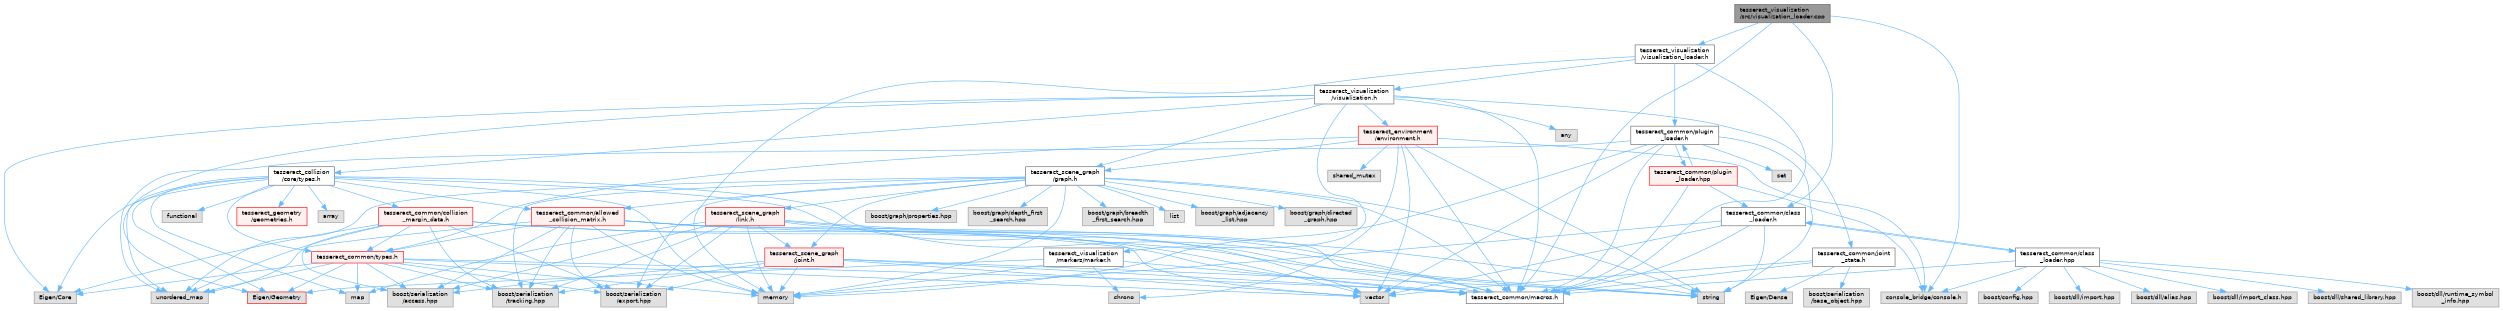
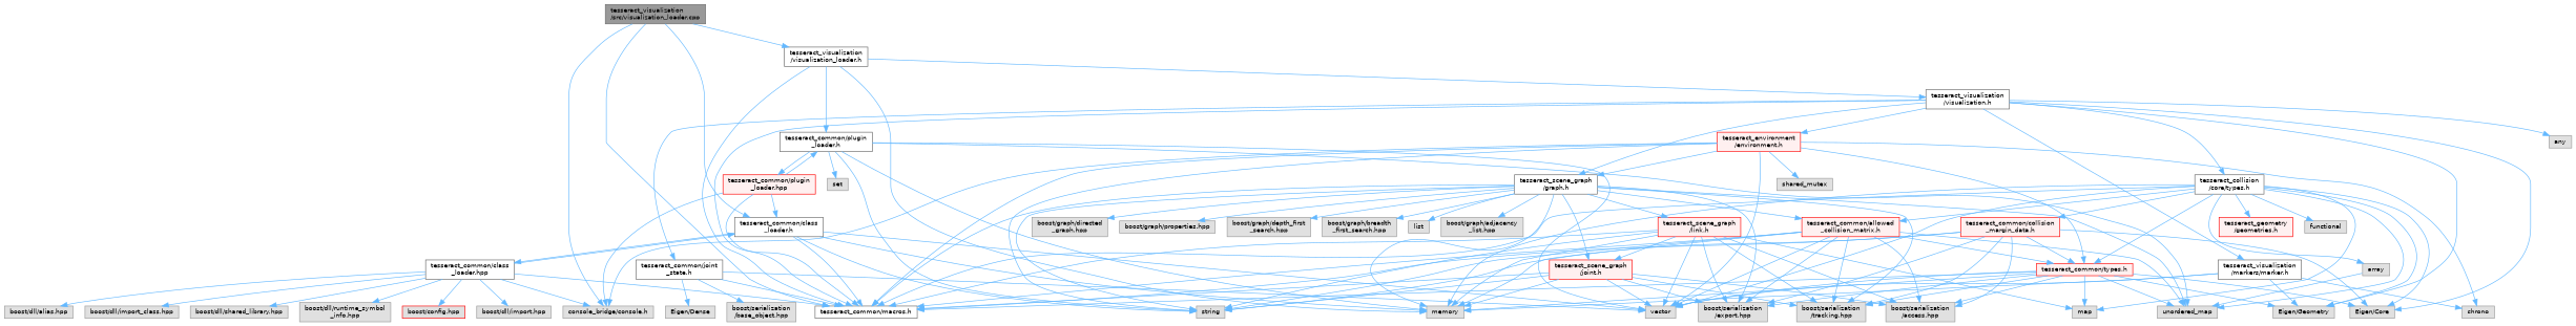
  digraph {
    node [color=grey60 fillcolor="#E0E0E0" fontname=Helvetica fontsize=10 shape=box style=filled]
    edge [color=steelblue1 fontname=Helvetica fontsize=10 labelfontname=Helvetica labelfontsize=10 style=solid]
    n1 [color=gray40 fillcolor=grey60 fontcolor=black height=0.2 label="tesseract_visualization\l/src/visualization_loader.cpp" width=0.4]
    n2 [color=grey40 fillcolor=white height=0.2 label="tesseract_common/macros.h" width=0.4]
    n3 [height=0.2 label="console_bridge/console.h" width=0.4]
    n4 [color=grey40 fillcolor=white height=0.2 label="tesseract_visualization\l/visualization_loader.h" width=0.4]
    n5 [color=grey40 fillcolor=white height=0.2 label="tesseract_common/class\l_loader.h" width=0.4]
    n6 [height=0.2 label=memory width=0.4]
    n7 [color=grey40 fillcolor=white height=0.2 label="tesseract_visualization\l/visualization.h" width=0.4]
    n8 [color=grey40 fillcolor=white height=0.2 label="tesseract_common/plugin\l_loader.h" width=0.4]
    n9 [height=0.2 label=vector width=0.4]
    n10 [height=0.2 label=string width=0.4]
    n11 [color=grey40 fillcolor=white height=0.2 label="tesseract_common/class\l_loader.hpp" width=0.4]
    n12 [height=0.2 label="Eigen/Core" width=0.4]
-   n13 [color=red height=0.2 label="Eigen/Geometry" width=0.4]
+   n13 [height=0.2 label="Eigen/Geometry" width=0.4]
    n14 [height=0.2 label=any width=0.4]
    n15 [color=grey40 fillcolor=white height=0.2 label="tesseract_common/joint\l_state.h" width=0.4]
    n16 [color=grey40 fillcolor=white height=0.2 label="tesseract_collision\l/core/types.h" width=0.4]
    n17 [color=grey40 fillcolor=white height=0.2 label="tesseract_scene_graph\l/graph.h" width=0.4]
    n18 [color=red fillcolor="#FFF0F0" height=0.2 label="tesseract_environment\l/environment.h" width=0.4]
    n19 [color=grey40 fillcolor=white height=0.2 label="tesseract_visualization\l/markers/marker.h" width=0.4]
    n20 [height=0.2 label=unordered_map width=0.4]
    n21 [height=0.2 label=set width=0.4]
    n22 [color=red fillcolor="#FFF0F0" height=0.2 label="tesseract_common/plugin\l_loader.hpp" width=0.4]
    n23 [height=0.2 label="Eigen/Dense" width=0.4]
    n24 [height=0.2 label="boost/serialization\l/base_object.hpp" width=0.4]
    n25 [height=0.2 label=map width=0.4]
    n26 [height=0.2 label=array width=0.4]
    n27 [height=0.2 label=functional width=0.4]
    n28 [color=red fillcolor="#FFF0F0" height=0.2 label="tesseract_geometry\l/geometries.h" width=0.4]
    n29 [color=red fillcolor="#FFF0F0" height=0.2 label="tesseract_common/types.h" width=0.4]
    n30 [color=red fillcolor="#FFF0F0" height=0.2 label="tesseract_common/collision\l_margin_data.h" width=0.4]
    n31 [color=red fillcolor="#FFF0F0" height=0.2 label="tesseract_common/allowed\l_collision_matrix.h" width=0.4]
    n32 [height=0.2 label="boost/serialization\l/export.hpp" width=0.4]
    n33 [height=0.2 label="boost/serialization\l/tracking.hpp" width=0.4]
    n34 [height=0.2 label="boost/graph/adjacency\l_list.hpp" width=0.4]
    n35 [height=0.2 label="boost/graph/directed\l_graph.hpp" width=0.4]
    n36 [height=0.2 label="boost/graph/properties.hpp" width=0.4]
    n37 [height=0.2 label="boost/graph/depth_first\l_search.hpp" width=0.4]
    n38 [height=0.2 label="boost/graph/breadth\l_first_search.hpp" width=0.4]
    n39 [height=0.2 label=list width=0.4]
    n40 [color=red fillcolor="#FFF0F0" height=0.2 label="tesseract_scene_graph\l/link.h" width=0.4]
    n41 [color=red fillcolor="#FFF0F0" height=0.2 label="tesseract_scene_graph\l/joint.h" width=0.4]
    n42 [height=0.2 label=shared_mutex width=0.4]
    n43 [height=0.2 label=chrono width=0.4]
    n44 [height=0.2 label="boost/serialization\l/access.hpp" width=0.4]
-   n45 [height=0.2 label="boost/config.hpp" width=0.4]
+   n45 [color=red height=0.2 label="boost/config.hpp" width=0.4]
    n46 [height=0.2 label="boost/dll/import.hpp" width=0.4]
    n47 [height=0.2 label="boost/dll/alias.hpp" width=0.4]
    n48 [height=0.2 label="boost/dll/import_class.hpp" width=0.4]
    n49 [height=0.2 label="boost/dll/shared_library.hpp" width=0.4]
    n50 [height=0.2 label="boost/dll/runtime_symbol\l_info.hpp" width=0.4]
    n1 -> n2
    n1 -> n3
    n1 -> n4
    n1 -> n5
    n4 -> n2
    n4 -> n6
    n4 -> n7
    n4 -> n8
    n5 -> n2
    n5 -> n6
    n5 -> n9
    n5 -> n10
    n5 -> n11
    n7 -> n2
    n7 -> n12
    n7 -> n13
    n7 -> n14
    n7 -> n15
    n7 -> n16
    n7 -> n17
    n7 -> n18
    n7 -> n19
-   n8 -> n2
    n8 -> n6
    n8 -> n9
    n8 -> n10
    n8 -> n20
    n8 -> n21
    n8 -> n22
    n11 -> n2
    n11 -> n3
    n11 -> n5
    n11 -> n45
    n11 -> n46
    n11 -> n47
    n11 -> n48
    n11 -> n49
    n11 -> n50
    n15 -> n2
    n15 -> n9
    n15 -> n23
    n15 -> n24
    n16 -> n2
    n16 -> n6
    n16 -> n9
    n16 -> n12
    n16 -> n13
    n16 -> n20
    n16 -> n25
    n16 -> n26
    n16 -> n27
    n16 -> n28
    n16 -> n29
    n16 -> n30
    n16 -> n31
    n17 -> n2
    n17 -> n6
    n17 -> n10
    n17 -> n20
    n17 -> n31
    n17 -> n32
    n17 -> n33
    n17 -> n34
    n17 -> n35
    n17 -> n36
    n17 -> n37
    n17 -> n38
    n17 -> n39
    n17 -> n40
    n17 -> n41
    n18 -> n2
    n18 -> n3
    n18 -> n9
    n18 -> n10
    n18 -> n17
    n18 -> n29
    n18 -> n42
    n18 -> n43
-   n19 -> n2
+   n19 -> n9
    n19 -> n6
    n19 -> n13
    n19 -> n43
    n22 -> n2
    n22 -> n3
    n22 -> n5
    n22 -> n8
    n29 -> n2
    n29 -> n6
    n29 -> n9
    n29 -> n12
    n29 -> n13
    n29 -> n20
    n29 -> n25
    n29 -> n32
    n29 -> n33
    n29 -> n44
    n30 -> n2
    n30 -> n10
    n30 -> n12
-   n30 -> n20
+   n26 -> n20
    n30 -> n29
    n30 -> n32
    n30 -> n33
    n30 -> n44
    n31 -> n2
    n31 -> n6
    n31 -> n9
    n31 -> n10
    n31 -> n20
    n31 -> n29
    n31 -> n32
    n31 -> n33
    n31 -> n44
    n40 -> n2
    n40 -> n6
    n40 -> n9
    n40 -> n10
    n40 -> n25
    n40 -> n32
    n40 -> n33
    n40 -> n41
    n40 -> n44
    n41 -> n2
    n41 -> n6
    n41 -> n9
    n41 -> n10
    n41 -> n32
    n41 -> n33
    n41 -> n44
  }
